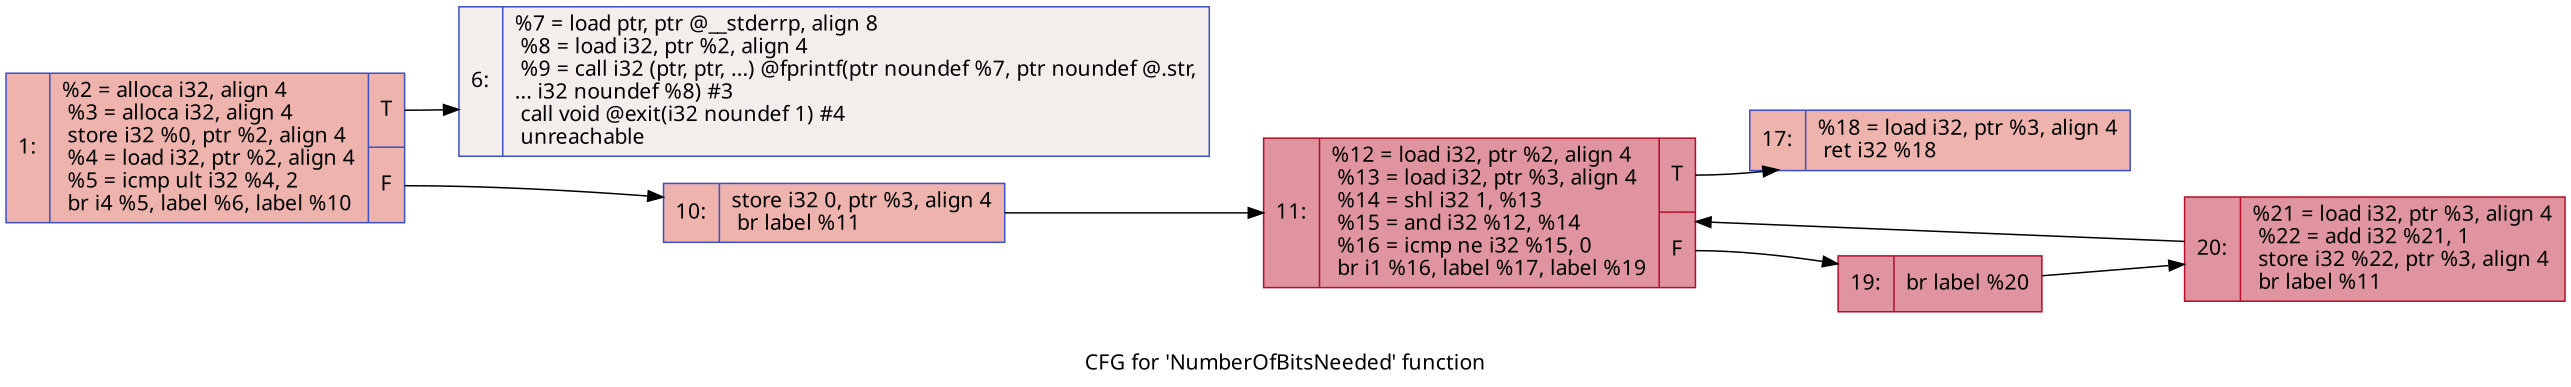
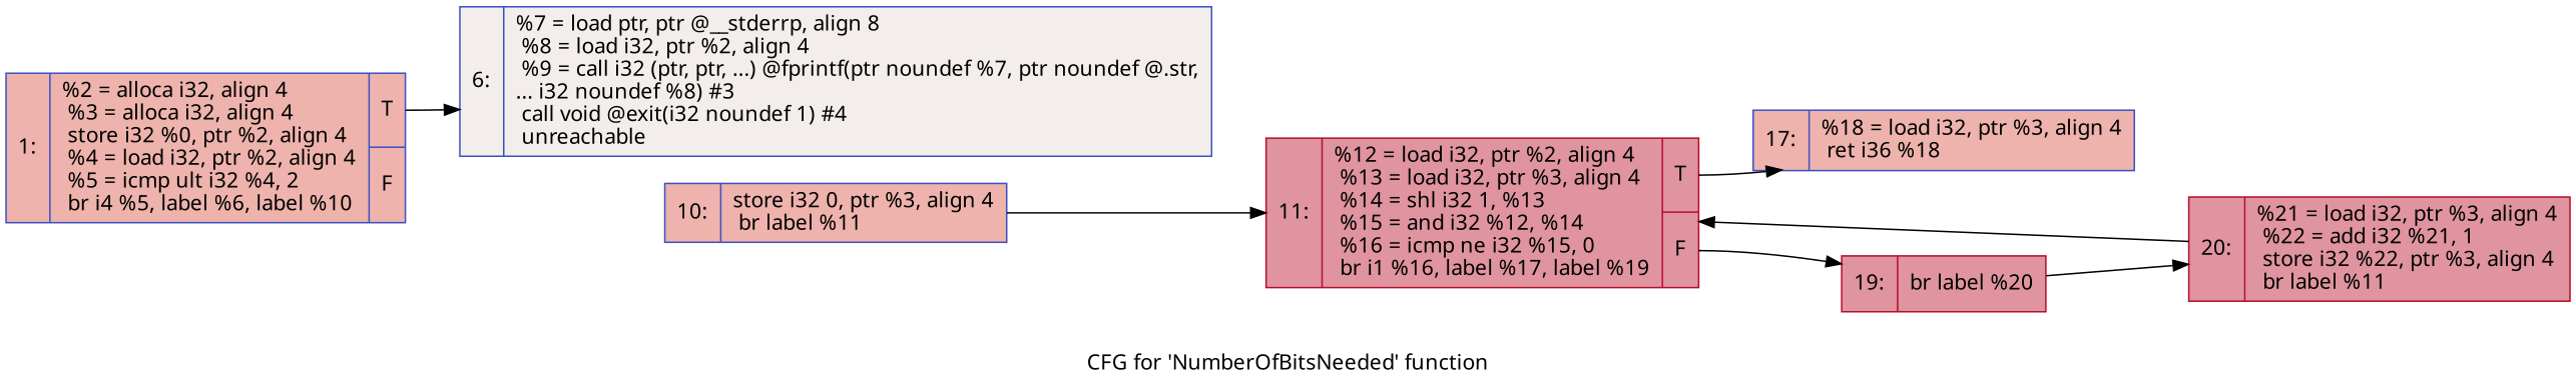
  digraph {
    fontname="Noto Sans"
    label="CFG for 'NumberOfBitsNeeded' function"
    rankdir=LR
    node [color="#3d50c3ff" fillcolor="#d6524470" fontname="Noto Sans" shape=record style=filled]
    edge [fontname="Noto Sans"]
    n1 [label="{1:\l|  %2 = alloca i32, align 4\l  %3 = alloca i32, align 4\l  store i32 %0, ptr %2, align 4\l  %4 = load i32, ptr %2, align 4\l  %5 = icmp ult i32 %4, 2\l  br i4 %5, label %6, label %10\l|{<s0>T|<s1>F}}"]
    n2 [fillcolor="#e5d8d170" label="{6:\l|  %7 = load ptr, ptr @__stderrp, align 8\l  %8 = load i32, ptr %2, align 4\l  %9 = call i32 (ptr, ptr, ...) @fprintf(ptr noundef %7, ptr noundef @.str,\l... i32 noundef %8) #3\l  call void @exit(i32 noundef 1) #4\l  unreachable\l}"]
    n3 [label="{10:\l|  store i32 0, ptr %3, align 4\l  br label %11\l}"]
    n4 [color="#b70d28ff" fillcolor="#b70d2870" label="{11:\l|  %12 = load i32, ptr %2, align 4\l  %13 = load i32, ptr %3, align 4\l  %14 = shl i32 1, %13\l  %15 = and i32 %12, %14\l  %16 = icmp ne i32 %15, 0\l  br i1 %16, label %17, label %19\l|{<s0>T|<s1>F}}"]
-   n5 [label="{17:\l|  %18 = load i32, ptr %3, align 4\l  ret i32 %18\l}"]
+   n5 [label="{17:\l|  %18 = load i32, ptr %3, align 4\l  ret i36 %18\l}"]
    n6 [color="#b70d28ff" fillcolor="#b70d2870" label="{19:\l|  br label %20\l}"]
    n7 [color="#b70d28ff" fillcolor="#b70d2870" label="{20:\l|  %21 = load i32, ptr %3, align 4\l  %22 = add i32 %21, 1\l  store i32 %22, ptr %3, align 4\l  br label %11\l}"]
    n1 -> n2 [tailport=s0]
-   n1 -> n3 [tailport=s1]
    n3 -> n4
    n4 -> n5 [tailport=s0]
    n4 -> n6 [tailport=s1]
    n6 -> n7
    n7 -> n4
  }
